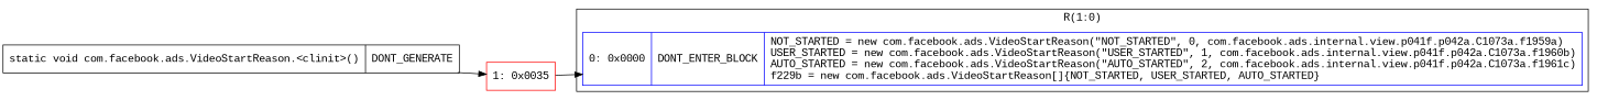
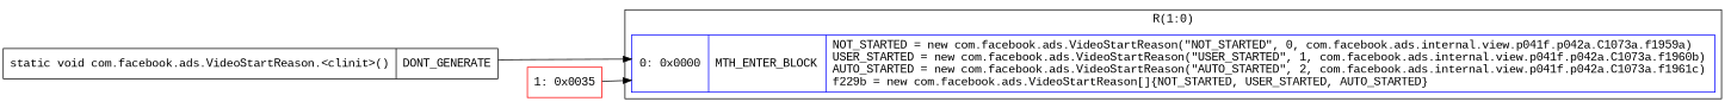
  digraph {
    fontname="Liberation Mono"
    rankdir=LR
    node [fontname="Liberation Mono" shape=record]
    edge [fontname="Liberation Mono"]
-   n1 [color=blue label="{0\:\ 0x0000|DONT_ENTER_BLOCK\l|NOT_STARTED = new com.facebook.ads.VideoStartReason(\"NOT_STARTED\", 0, com.facebook.ads.internal.view.p041f.p042a.C1073a.f1959a)\lUSER_STARTED = new com.facebook.ads.VideoStartReason(\"USER_STARTED\", 1, com.facebook.ads.internal.view.p041f.p042a.C1073a.f1960b)\lAUTO_STARTED = new com.facebook.ads.VideoStartReason(\"AUTO_STARTED\", 2, com.facebook.ads.internal.view.p041f.p042a.C1073a.f1961c)\lf229b = new com.facebook.ads.VideoStartReason[]\{NOT_STARTED, USER_STARTED, AUTO_STARTED\}\l}"]
+   n1 [color=blue label="{0\:\ 0x0000|MTH_ENTER_BLOCK\l|NOT_STARTED = new com.facebook.ads.VideoStartReason(\"NOT_STARTED\", 0, com.facebook.ads.internal.view.p041f.p042a.C1073a.f1959a)\lUSER_STARTED = new com.facebook.ads.VideoStartReason(\"USER_STARTED\", 1, com.facebook.ads.internal.view.p041f.p042a.C1073a.f1960b)\lAUTO_STARTED = new com.facebook.ads.VideoStartReason(\"AUTO_STARTED\", 2, com.facebook.ads.internal.view.p041f.p042a.C1073a.f1961c)\lf229b = new com.facebook.ads.VideoStartReason[]\{NOT_STARTED, USER_STARTED, AUTO_STARTED\}\l}"]
    n2 [color=red label="{1\:\ 0x0035}"]
    n3 [label="{static void com.facebook.ads.VideoStartReason.\<clinit\>()  | DONT_GENERATE\l}"]
    subgraph cluster_1 {
      label="R(1:0)"
      n1
    }
    n2 -> n1
-   n3 -> n2
+   n3 -> n1
  }
